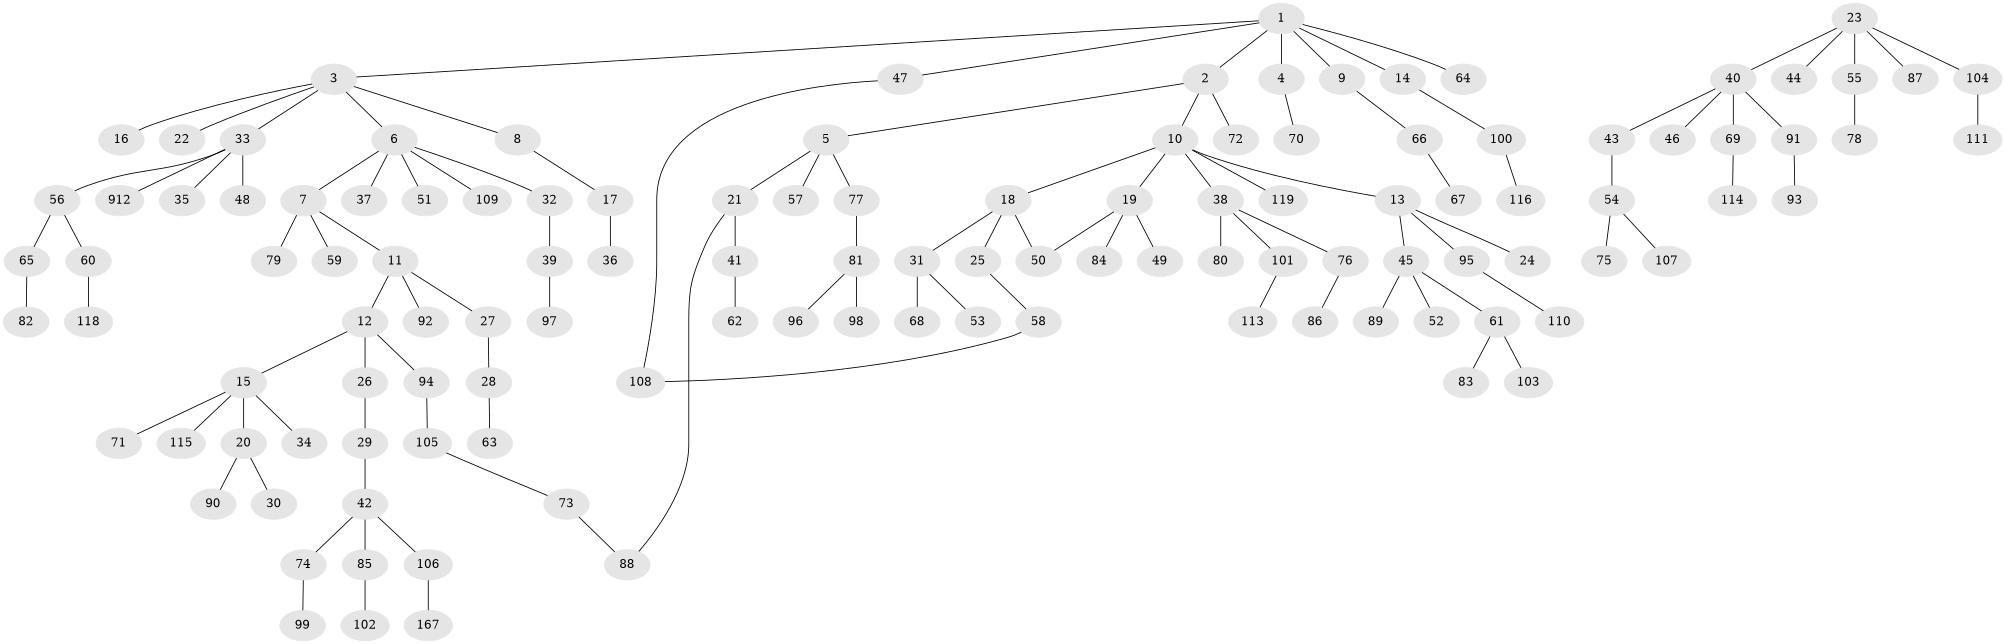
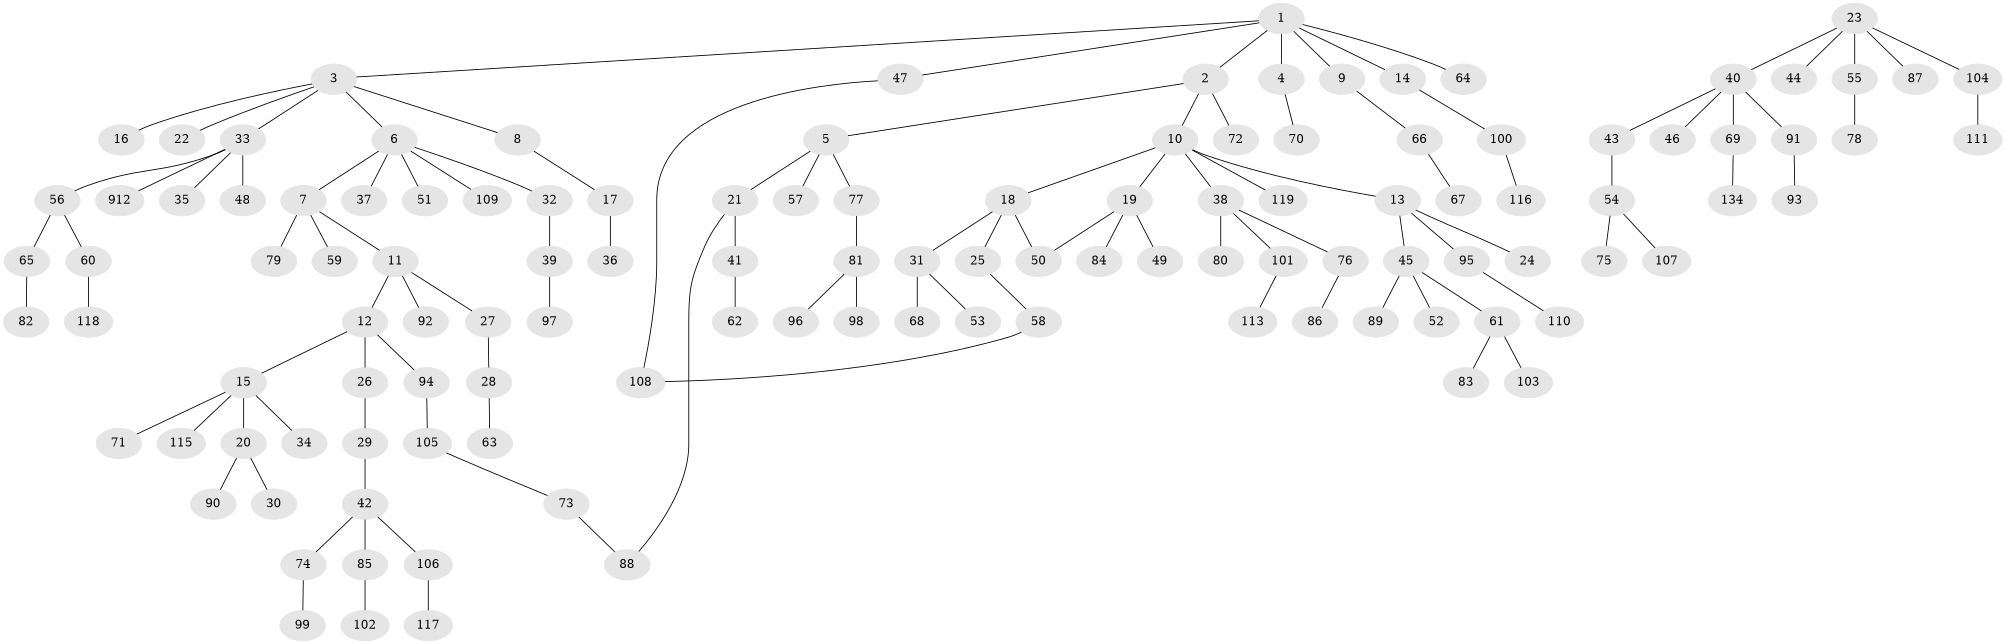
  graph {
    node [color=gray90 style=filled]
    1
    2
    3
    4
    9
    14
    47
    64
    5
    10
    72
    6
    8
    16
    22
    33
    70
    66
    100
    108
    21
    57
    77
    13
    18
    19
    38
    119
    32
    7
    37
    51
    109
    17
    39
    35
    48
    56
    n39 [label=912]
    41
    88
    81
    11
    59
    79
    12
    27
    92
    36
    67
    24
    45
    95
    25
    31
    50
    49
    84
    76
    80
    101
    15
    26
    94
    28
    20
    34
    71
    115
    29
    105
    52
    61
    89
    110
    116
    30
    90
    23
    40
    44
    55
    87
    104
    58
    53
    68
    73
    62
    43
    46
    69
    91
    78
    111
    42
    63
    74
    85
    106
    97
    60
    65
    86
    113
    54
-   114
+   114 [label=134]
    93
    99
    102
-   117 [label=167]
+   117
    75
    107
    83
    103
    118
    82
    96
    98
    1 -- 2
    1 -- 3
    1 -- 4
    1 -- 9
    1 -- 14
    1 -- 47
    1 -- 64
    2 -- 5
    2 -- 10
    2 -- 72
    3 -- 6
    3 -- 8
    3 -- 16
    3 -- 22
    3 -- 33
    4 -- 70
    9 -- 66
    14 -- 100
    47 -- 108
    5 -- 21
    5 -- 57
    5 -- 77
    10 -- 13
    10 -- 18
    10 -- 19
    10 -- 38
    10 -- 119
    6 -- 32
    6 -- 7
    6 -- 37
    6 -- 51
    6 -- 109
    8 -- 17
    33 -- 35
    33 -- 48
    33 -- 56
    33 -- n39
    66 -- 67
    100 -- 116
    21 -- 41
    21 -- 88
    77 -- 81
    13 -- 24
    13 -- 45
    13 -- 95
    18 -- 25
    18 -- 31
    18 -- 50
    19 -- 50
    19 -- 49
    19 -- 84
    38 -- 76
    38 -- 80
    38 -- 101
    32 -- 39
    7 -- 11
    7 -- 59
    7 -- 79
    17 -- 36
    39 -- 97
    56 -- 60
    56 -- 65
    41 -- 62
    81 -- 96
    81 -- 98
    11 -- 12
    11 -- 27
    11 -- 92
    12 -- 15
    12 -- 26
    12 -- 94
    27 -- 28
    45 -- 52
    45 -- 61
    45 -- 89
    95 -- 110
    25 -- 58
    31 -- 53
    31 -- 68
    76 -- 86
    101 -- 113
    15 -- 20
    15 -- 34
    15 -- 71
    15 -- 115
    26 -- 29
    94 -- 105
    28 -- 63
    20 -- 30
    20 -- 90
    29 -- 42
    105 -- 73
    61 -- 83
    61 -- 103
    23 -- 40
    23 -- 44
    23 -- 55
    23 -- 87
    23 -- 104
    40 -- 43
    40 -- 46
    40 -- 69
    40 -- 91
    55 -- 78
    104 -- 111
    58 -- 108
    73 -- 88
    43 -- 54
    69 -- 114
    91 -- 93
    42 -- 74
    42 -- 85
    42 -- 106
    74 -- 99
    85 -- 102
    106 -- 117
    60 -- 118
    65 -- 82
    54 -- 75
    54 -- 107
  }
